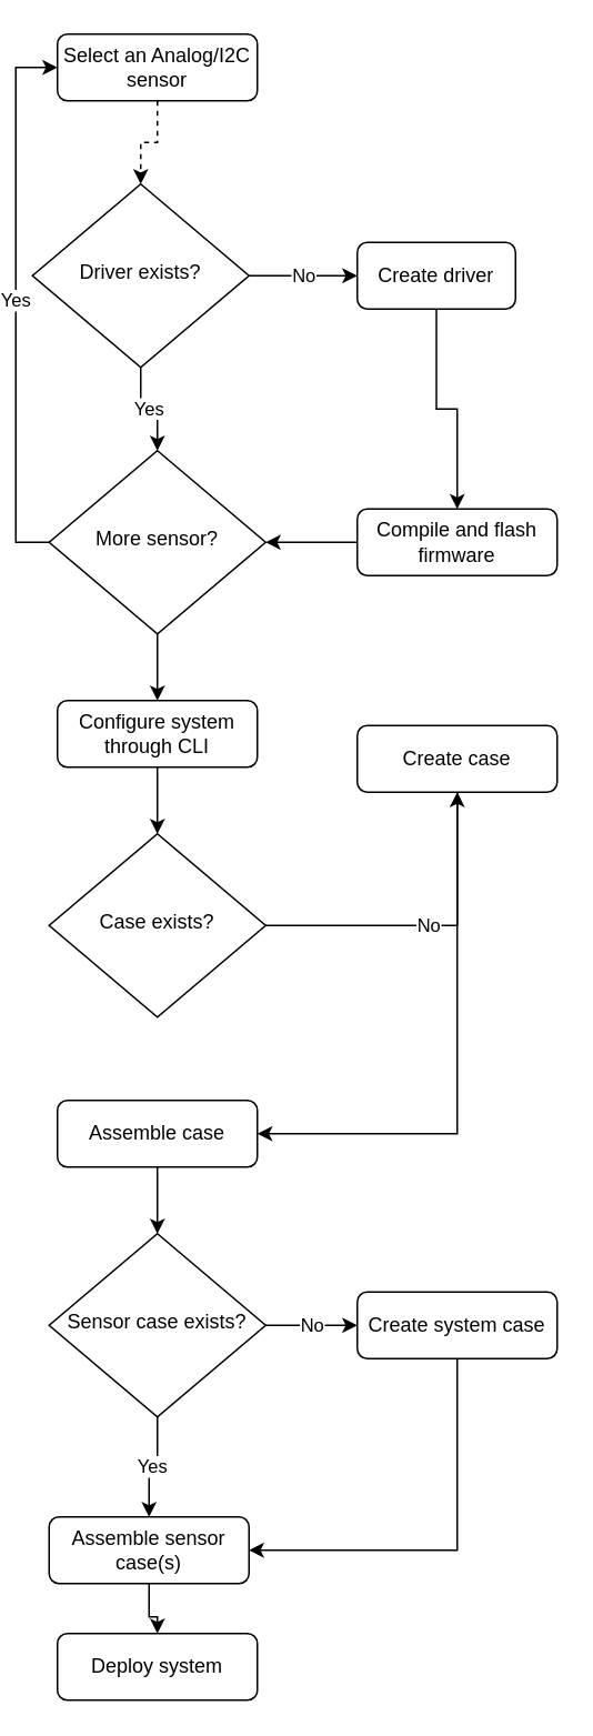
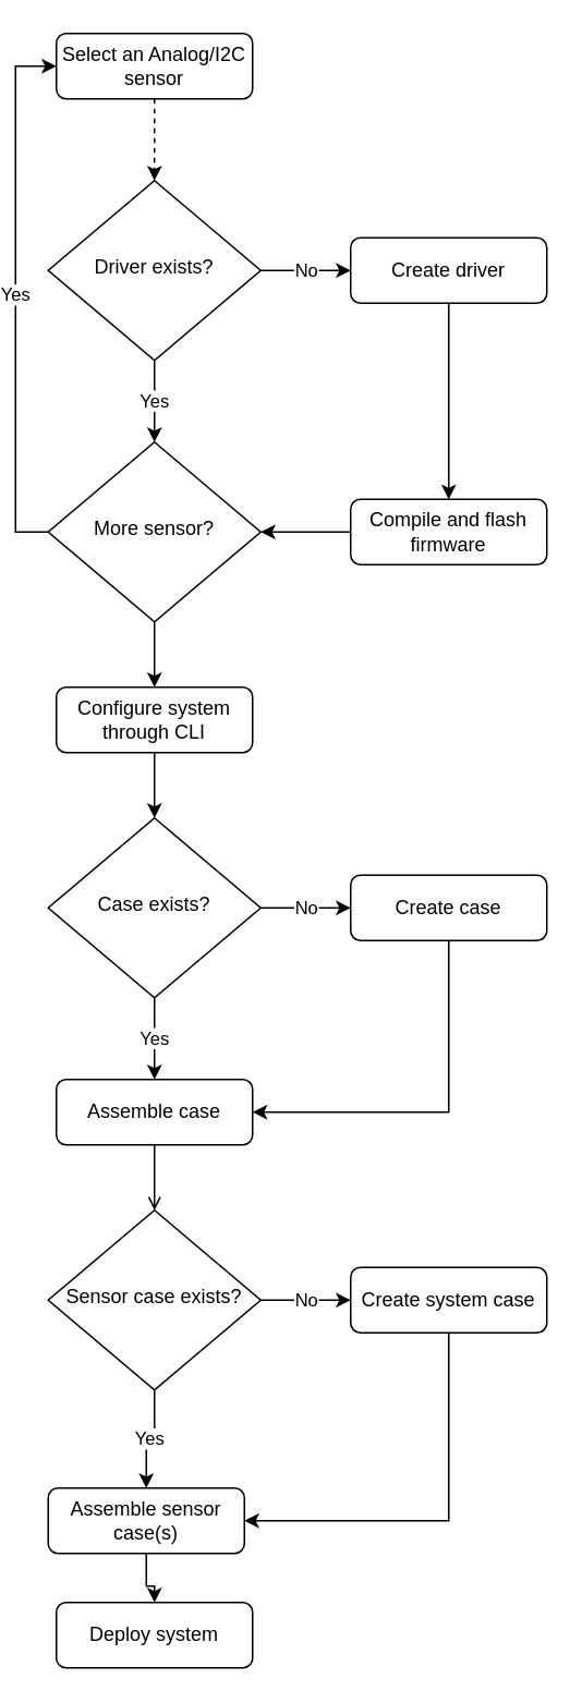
  <mxCell id="0" />
  <mxCell id="1" parent="0" />
  <mxCell id="2" value="" style="edgeStyle=orthogonalEdgeStyle;rounded=0;orthogonalLoop=1;jettySize=auto;html=1;dashed=1;" edge="1" parent="1" source="3" target="6"><mxGeometry relative="1" as="geometry" /></mxCell>
  <mxCell id="3" value="Select an Analog/I2C sensor" style="rounded=1;whiteSpace=wrap;html=1;fontSize=12;glass=0;strokeWidth=1;shadow=0;" parent="1" vertex="1"><mxGeometry x="25" y="20" width="120" height="40" as="geometry" /></mxCell>
  <mxCell id="4" value="No" style="edgeStyle=orthogonalEdgeStyle;rounded=0;orthogonalLoop=1;jettySize=auto;html=1;" edge="1" parent="1" source="6" target="8"><mxGeometry relative="1" as="geometry" /></mxCell>
  <mxCell id="5" value="Yes" style="edgeStyle=orthogonalEdgeStyle;rounded=0;orthogonalLoop=1;jettySize=auto;html=1;" edge="1" parent="1" source="6" target="11"><mxGeometry relative="1" as="geometry" /></mxCell>
- <mxCell id="6" value="Driver exists?" style="rhombus;whiteSpace=wrap;html=1;shadow=0;fontFamily=Helvetica;fontSize=12;align=center;strokeWidth=1;spacing=6;spacingTop=-4;" parent="1" vertex="1"><mxGeometry x="10" y="110" width="130" height="110" as="geometry" /></mxCell>
+ <mxCell id="6" value="Driver exists?" style="rhombus;whiteSpace=wrap;html=1;shadow=0;fontFamily=Helvetica;fontSize=12;align=center;strokeWidth=1;spacing=6;spacingTop=-4;" parent="1" vertex="1"><mxGeometry x="20" y="110" width="130" height="110" as="geometry" /></mxCell>
  <mxCell id="7" value="" style="edgeStyle=orthogonalEdgeStyle;rounded=0;orthogonalLoop=1;jettySize=auto;html=1;" edge="1" parent="1" source="8" target="21"><mxGeometry relative="1" as="geometry" /></mxCell>
- <mxCell id="8" value="Create driver" style="rounded=1;whiteSpace=wrap;html=1;fontSize=12;glass=0;strokeWidth=1;shadow=0;" parent="1" vertex="1"><mxGeometry x="205" y="145" width="95" height="40" as="geometry" /></mxCell>
+ <mxCell id="8" value="Create driver" style="rounded=1;whiteSpace=wrap;html=1;fontSize=12;glass=0;strokeWidth=1;shadow=0;" parent="1" vertex="1"><mxGeometry x="205" y="145" width="120" height="40" as="geometry" /></mxCell>
  <mxCell id="9" value="Yes" style="edgeStyle=orthogonalEdgeStyle;rounded=0;orthogonalLoop=1;jettySize=auto;html=1;exitX=0;exitY=0.5;exitDx=0;exitDy=0;entryX=0;entryY=0.5;entryDx=0;entryDy=0;" edge="1" parent="1" source="11" target="3"><mxGeometry relative="1" as="geometry" /></mxCell>
  <mxCell id="10" value="" style="edgeStyle=orthogonalEdgeStyle;rounded=0;orthogonalLoop=1;jettySize=auto;html=1;" edge="1" parent="1" source="11"><mxGeometry relative="1" as="geometry"><mxPoint x="85" y="420" as="targetPoint" /></mxGeometry></mxCell>
  <mxCell id="11" value="More sensor?" style="rhombus;whiteSpace=wrap;html=1;shadow=0;fontFamily=Helvetica;fontSize=12;align=center;strokeWidth=1;spacing=6;spacingTop=-4;" parent="1" vertex="1"><mxGeometry x="20" y="270" width="130" height="110" as="geometry" /></mxCell>
  <mxCell id="12" value="" style="edgeStyle=orthogonalEdgeStyle;rounded=0;orthogonalLoop=1;jettySize=auto;html=1;" edge="1" parent="1" source="13" target="17"><mxGeometry relative="1" as="geometry" /></mxCell>
  <mxCell id="13" value="Configure system through CLI" style="rounded=1;whiteSpace=wrap;html=1;fontSize=12;glass=0;strokeWidth=1;shadow=0;" vertex="1" parent="1"><mxGeometry x="25" y="420" width="120" height="40" as="geometry" /></mxCell>
  <mxCell id="14" value="Deploy system" style="rounded=1;whiteSpace=wrap;html=1;fontSize=12;glass=0;strokeWidth=1;shadow=0;" vertex="1" parent="1"><mxGeometry x="25" y="980" width="120" height="40" as="geometry" /></mxCell>
  <mxCell id="15" value="No" style="edgeStyle=orthogonalEdgeStyle;rounded=0;orthogonalLoop=1;jettySize=auto;html=1;" edge="1" parent="1" source="17" target="19"><mxGeometry relative="1" as="geometry" /></mxCell>
+ <mxCell id="16" value="Yes" style="edgeStyle=orthogonalEdgeStyle;rounded=0;orthogonalLoop=1;jettySize=auto;html=1;" edge="1" parent="1" source="17" target="26"><mxGeometry relative="1" as="geometry" /></mxCell>
  <mxCell id="17" value="Case exists?" style="rhombus;whiteSpace=wrap;html=1;shadow=0;fontFamily=Helvetica;fontSize=12;align=center;strokeWidth=1;spacing=6;spacingTop=-4;" vertex="1" parent="1"><mxGeometry x="20" y="500" width="130" height="110" as="geometry" /></mxCell>
  <mxCell id="18" value="" style="edgeStyle=orthogonalEdgeStyle;rounded=0;orthogonalLoop=1;jettySize=auto;html=1;exitX=0.5;exitY=1;exitDx=0;exitDy=0;entryX=1;entryY=0.5;entryDx=0;entryDy=0;" edge="1" parent="1" source="19" target="26"><mxGeometry relative="1" as="geometry" /></mxCell>
- <mxCell id="19" value="Create case" style="rounded=1;whiteSpace=wrap;html=1;fontSize=12;glass=0;strokeWidth=1;shadow=0;" vertex="1" parent="1"><mxGeometry x="205" y="435" width="120" height="40" as="geometry" /></mxCell>
+ <mxCell id="19" value="Create case" style="rounded=1;whiteSpace=wrap;html=1;fontSize=12;glass=0;strokeWidth=1;shadow=0;" vertex="1" parent="1"><mxGeometry x="205" y="535" width="120" height="40" as="geometry" /></mxCell>
  <mxCell id="20" value="" style="edgeStyle=orthogonalEdgeStyle;rounded=0;orthogonalLoop=1;jettySize=auto;html=1;" edge="1" parent="1" source="21" target="11"><mxGeometry relative="1" as="geometry" /></mxCell>
  <mxCell id="21" value="Compile and flash firmware" style="rounded=1;whiteSpace=wrap;html=1;fontSize=12;glass=0;strokeWidth=1;shadow=0;" vertex="1" parent="1"><mxGeometry x="205" y="305" width="120" height="40" as="geometry" /></mxCell>
  <mxCell id="22" value="No" style="edgeStyle=orthogonalEdgeStyle;rounded=0;orthogonalLoop=1;jettySize=auto;html=1;" edge="1" parent="1" source="24" target="30"><mxGeometry relative="1" as="geometry" /></mxCell>
  <mxCell id="23" value="Yes" style="edgeStyle=orthogonalEdgeStyle;rounded=0;orthogonalLoop=1;jettySize=auto;html=1;" edge="1" parent="1" source="24" target="28"><mxGeometry relative="1" as="geometry" /></mxCell>
  <mxCell id="24" value="Sensor case exists?" style="rhombus;whiteSpace=wrap;html=1;shadow=0;fontFamily=Helvetica;fontSize=12;align=center;strokeWidth=1;spacing=6;spacingTop=-4;" vertex="1" parent="1"><mxGeometry x="20" y="740" width="130" height="110" as="geometry" /></mxCell>
- <mxCell id="25" value="" style="edgeStyle=orthogonalEdgeStyle;rounded=0;orthogonalLoop=1;jettySize=auto;html=1;" edge="1" parent="1" source="26" target="24"><mxGeometry relative="1" as="geometry" /></mxCell>
+ <mxCell id="25" value="" style="edgeStyle=orthogonalEdgeStyle;rounded=0;orthogonalLoop=1;jettySize=auto;html=1;endArrow=open;" edge="1" parent="1" source="26" target="24"><mxGeometry relative="1" as="geometry" /></mxCell>
  <mxCell id="26" value="Assemble case" style="rounded=1;whiteSpace=wrap;html=1;fontSize=12;glass=0;strokeWidth=1;shadow=0;" vertex="1" parent="1"><mxGeometry x="25" y="660" width="120" height="40" as="geometry" /></mxCell>
  <mxCell id="27" value="" style="edgeStyle=orthogonalEdgeStyle;rounded=0;orthogonalLoop=1;jettySize=auto;html=1;" edge="1" parent="1" source="28" target="14"><mxGeometry relative="1" as="geometry" /></mxCell>
  <mxCell id="28" value="Assemble sensor case(s)" style="rounded=1;whiteSpace=wrap;html=1;fontSize=12;glass=0;strokeWidth=1;shadow=0;" vertex="1" parent="1"><mxGeometry x="20" y="910" width="120" height="40" as="geometry" /></mxCell>
  <mxCell id="29" value="" style="edgeStyle=orthogonalEdgeStyle;rounded=0;orthogonalLoop=1;jettySize=auto;html=1;entryX=1;entryY=0.5;entryDx=0;entryDy=0;exitX=0.5;exitY=1;exitDx=0;exitDy=0;" edge="1" parent="1" source="30" target="28"><mxGeometry relative="1" as="geometry"><mxPoint x="265" y="875" as="targetPoint" /></mxGeometry></mxCell>
  <mxCell id="30" value="Create system case" style="rounded=1;whiteSpace=wrap;html=1;fontSize=12;glass=0;strokeWidth=1;shadow=0;" vertex="1" parent="1"><mxGeometry x="205" y="775" width="120" height="40" as="geometry" /></mxCell>
